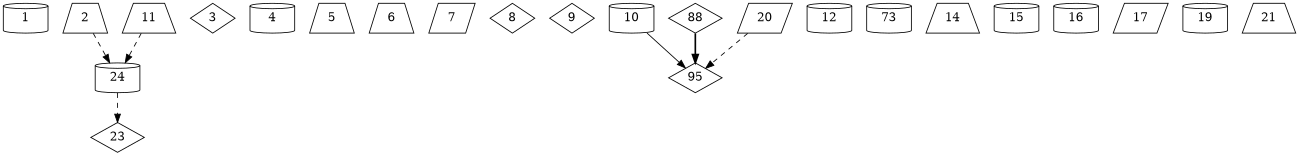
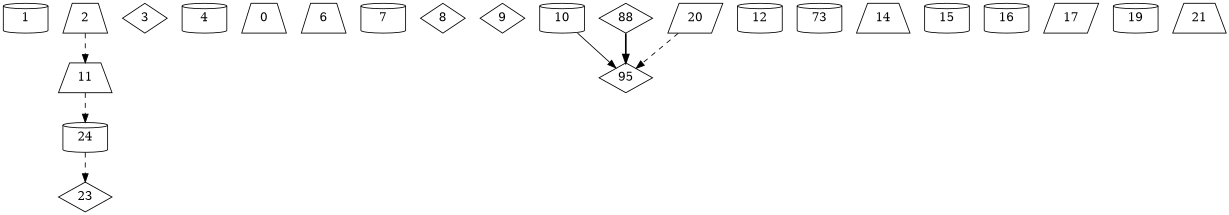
  digraph {
    node [alpha=0.09 shape=cylinder]
    edge [style=dashed]
    1 [expect_size=17277952]
    2 [expect_size=27692032 shape=trapezium]
    24 [alpha=0.07 expect_size=50783232]
    23 [alpha=0.01 expect_size=44840960 shape=diamond]
    3 [alpha=0.01 expect_size=23142400 shape=diamond]
    4 [alpha=0.15 expect_size=46270464]
-   5 [alpha=0.02 expect_size=5830656 shape=trapezium]
+   5 [alpha=0.02 expect_size=5830656 shape=trapezium label=0]
    6 [alpha=0.13 expect_size=40837120 shape=trapezium]
-   7 [alpha=0.04 expect_size=11567104 shape=parallelogram]
+   7 [alpha=0.04 expect_size=11567104]
    8 [expect_size=29248512 shape=diamond]
    9 [alpha=0.01 expect_size=6111232 shape=diamond]
    10 [alpha=0.00 expect_size=39681024]
    n13 [alpha=0.14 expect_size=21176320 label=95 shape=diamond]
    11 [alpha=0.08 expect_size=37191680 shape=trapezium]
    12 [alpha=0.14 expect_size=10224640]
    n16 [alpha=0.03 expect_size=31574016 label=73]
    14 [alpha=0.07 expect_size=32825344 shape=trapezium]
    15 [alpha=0.15 expect_size=20146176]
    16 [alpha=0.20 expect_size=25679872]
    17 [alpha=0.19 expect_size=8665088 shape=parallelogram]
    n21 [alpha=0.03 expect_size=17113088 label=88 shape=diamond]
    19 [alpha=0.12 expect_size=37282816]
    20 [alpha=0.19 expect_size=38518784 shape=parallelogram]
    21 [alpha=0.11 expect_size=39525376 shape=trapezium]
-   2 -> 24
+   2 -> 11
    24 -> 23
    10 -> n13 [style=solid]
    11 -> 24
    n21 -> n13 [style=bold]
    20 -> n13
  }
